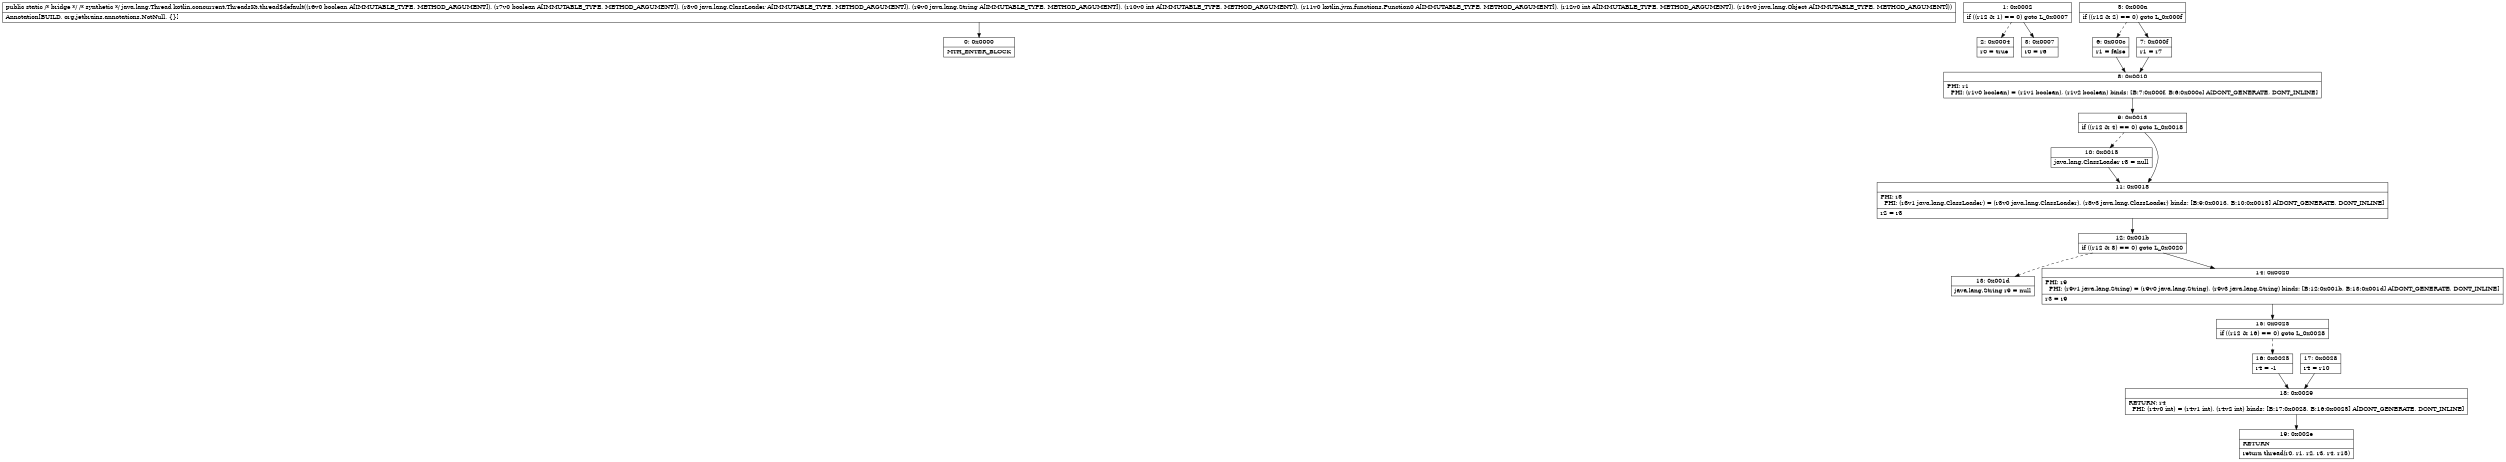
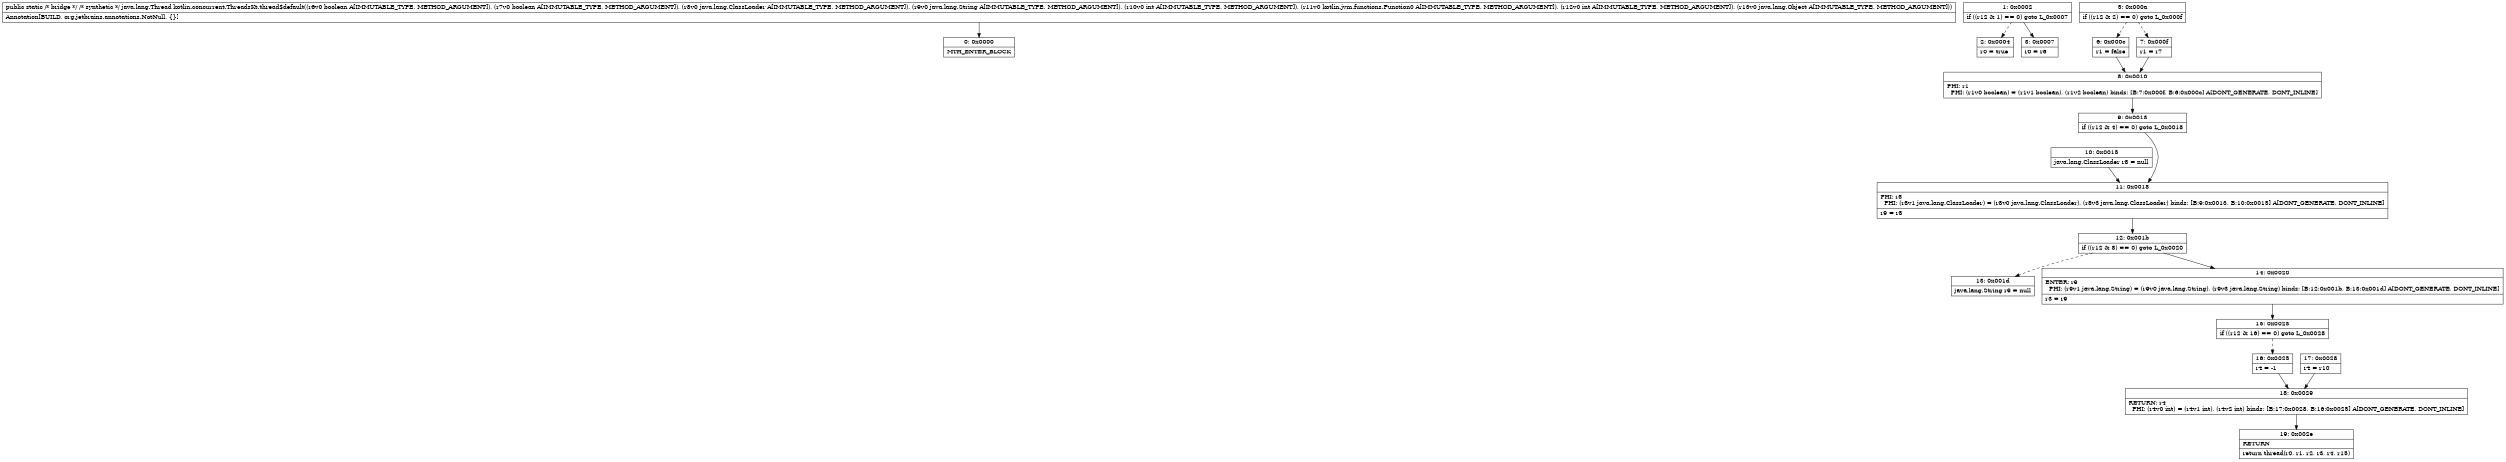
  digraph {
    node [shape=record]
    n1 [label="{0\:\ 0x0000|MTH_ENTER_BLOCK\l}"]
    n2 [label="{1\:\ 0x0002|if ((r12 & 1) == 0) goto L_0x0007\l}"]
    n3 [label="{2\:\ 0x0004|r0 = true\l}"]
    n4 [label="{3\:\ 0x0007|r0 = r6\l}"]
    n5 [label="{5\:\ 0x000a|if ((r12 & 2) == 0) goto L_0x000f\l}"]
    n6 [label="{6\:\ 0x000c|r1 = false\l}"]
    n7 [label="{7\:\ 0x000f|r1 = r7\l}"]
    n8 [label="{8\:\ 0x0010|PHI: r1 \l  PHI: (r1v0 boolean) = (r1v1 boolean), (r1v2 boolean) binds: [B:7:0x000f, B:6:0x000c] A[DONT_GENERATE, DONT_INLINE]\l}"]
    n9 [label="{9\:\ 0x0013|if ((r12 & 4) == 0) goto L_0x0018\l}"]
    n10 [label="{10\:\ 0x0015|java.lang.ClassLoader r8 = null\l}"]
-   n11 [label="{11\:\ 0x0018|PHI: r8 \l  PHI: (r8v1 java.lang.ClassLoader) = (r8v0 java.lang.ClassLoader), (r8v3 java.lang.ClassLoader) binds: [B:9:0x0013, B:10:0x0015] A[DONT_GENERATE, DONT_INLINE]\l|r2 = r8\l}"]
+   n11 [label="{11\:\ 0x0018|PHI: r8 \l  PHI: (r8v1 java.lang.ClassLoader) = (r8v0 java.lang.ClassLoader), (r8v3 java.lang.ClassLoader) binds: [B:9:0x0013, B:10:0x0015] A[DONT_GENERATE, DONT_INLINE]\l|r9 = r8\l}"]
    n12 [label="{12\:\ 0x001b|if ((r12 & 8) == 0) goto L_0x0020\l}"]
    n13 [label="{13\:\ 0x001d|java.lang.String r9 = null\l}"]
-   n14 [label="{14\:\ 0x0020|PHI: r9 \l  PHI: (r9v1 java.lang.String) = (r9v0 java.lang.String), (r9v3 java.lang.String) binds: [B:12:0x001b, B:13:0x001d] A[DONT_GENERATE, DONT_INLINE]\l|r3 = r9\l}"]
+   n14 [label="{14\:\ 0x0020|ENTER: r9 \l  PHI: (r9v1 java.lang.String) = (r9v0 java.lang.String), (r9v3 java.lang.String) binds: [B:12:0x001b, B:13:0x001d] A[DONT_GENERATE, DONT_INLINE]\l|r3 = r9\l}"]
    n15 [label="{15\:\ 0x0023|if ((r12 & 16) == 0) goto L_0x0028\l}"]
    n16 [label="{16\:\ 0x0025|r4 = \-1\l}"]
    n17 [label="{18\:\ 0x0029|RETURN: r4 \l  PHI: (r4v0 int) = (r4v1 int), (r4v2 int) binds: [B:17:0x0028, B:16:0x0025] A[DONT_GENERATE, DONT_INLINE]\l}"]
    n18 [label="{17\:\ 0x0028|r4 = r10\l}"]
    n19 [label="{19\:\ 0x002e|RETURN\l|return thread(r0, r1, r2, r3, r4, r15)\l}"]
    n20 [label="{public static \/* bridge *\/ \/* synthetic *\/ java.lang.Thread kotlin.concurrent.ThreadsKt.thread$default((r6v0 boolean A[IMMUTABLE_TYPE, METHOD_ARGUMENT]), (r7v0 boolean A[IMMUTABLE_TYPE, METHOD_ARGUMENT]), (r8v0 java.lang.ClassLoader A[IMMUTABLE_TYPE, METHOD_ARGUMENT]), (r9v0 java.lang.String A[IMMUTABLE_TYPE, METHOD_ARGUMENT]), (r10v0 int A[IMMUTABLE_TYPE, METHOD_ARGUMENT]), (r11v0 kotlin.jvm.functions.Function0 A[IMMUTABLE_TYPE, METHOD_ARGUMENT]), (r12v0 int A[IMMUTABLE_TYPE, METHOD_ARGUMENT]), (r13v0 java.lang.Object A[IMMUTABLE_TYPE, METHOD_ARGUMENT]))  | Annotation[BUILD, org.jetbrains.annotations.NotNull, \{\}]\l}"]
    n2 -> n3 [style=dashed]
    n2 -> n4
    n5 -> n6 [style=dashed]
-   n5 -> n7
+   n5 -> n7 [style=dashed]
    n6 -> n8
    n7 -> n8
    n8 -> n9
-   n9 -> n10 [style=dashed]
    n9 -> n11
    n10 -> n11
    n11 -> n12
    n12 -> n13 [style=dashed]
    n12 -> n14
    n14 -> n15
    n15 -> n16 [style=dashed]
    n16 -> n17
    n17 -> n19
    n18 -> n17
    n20 -> n1
  }
